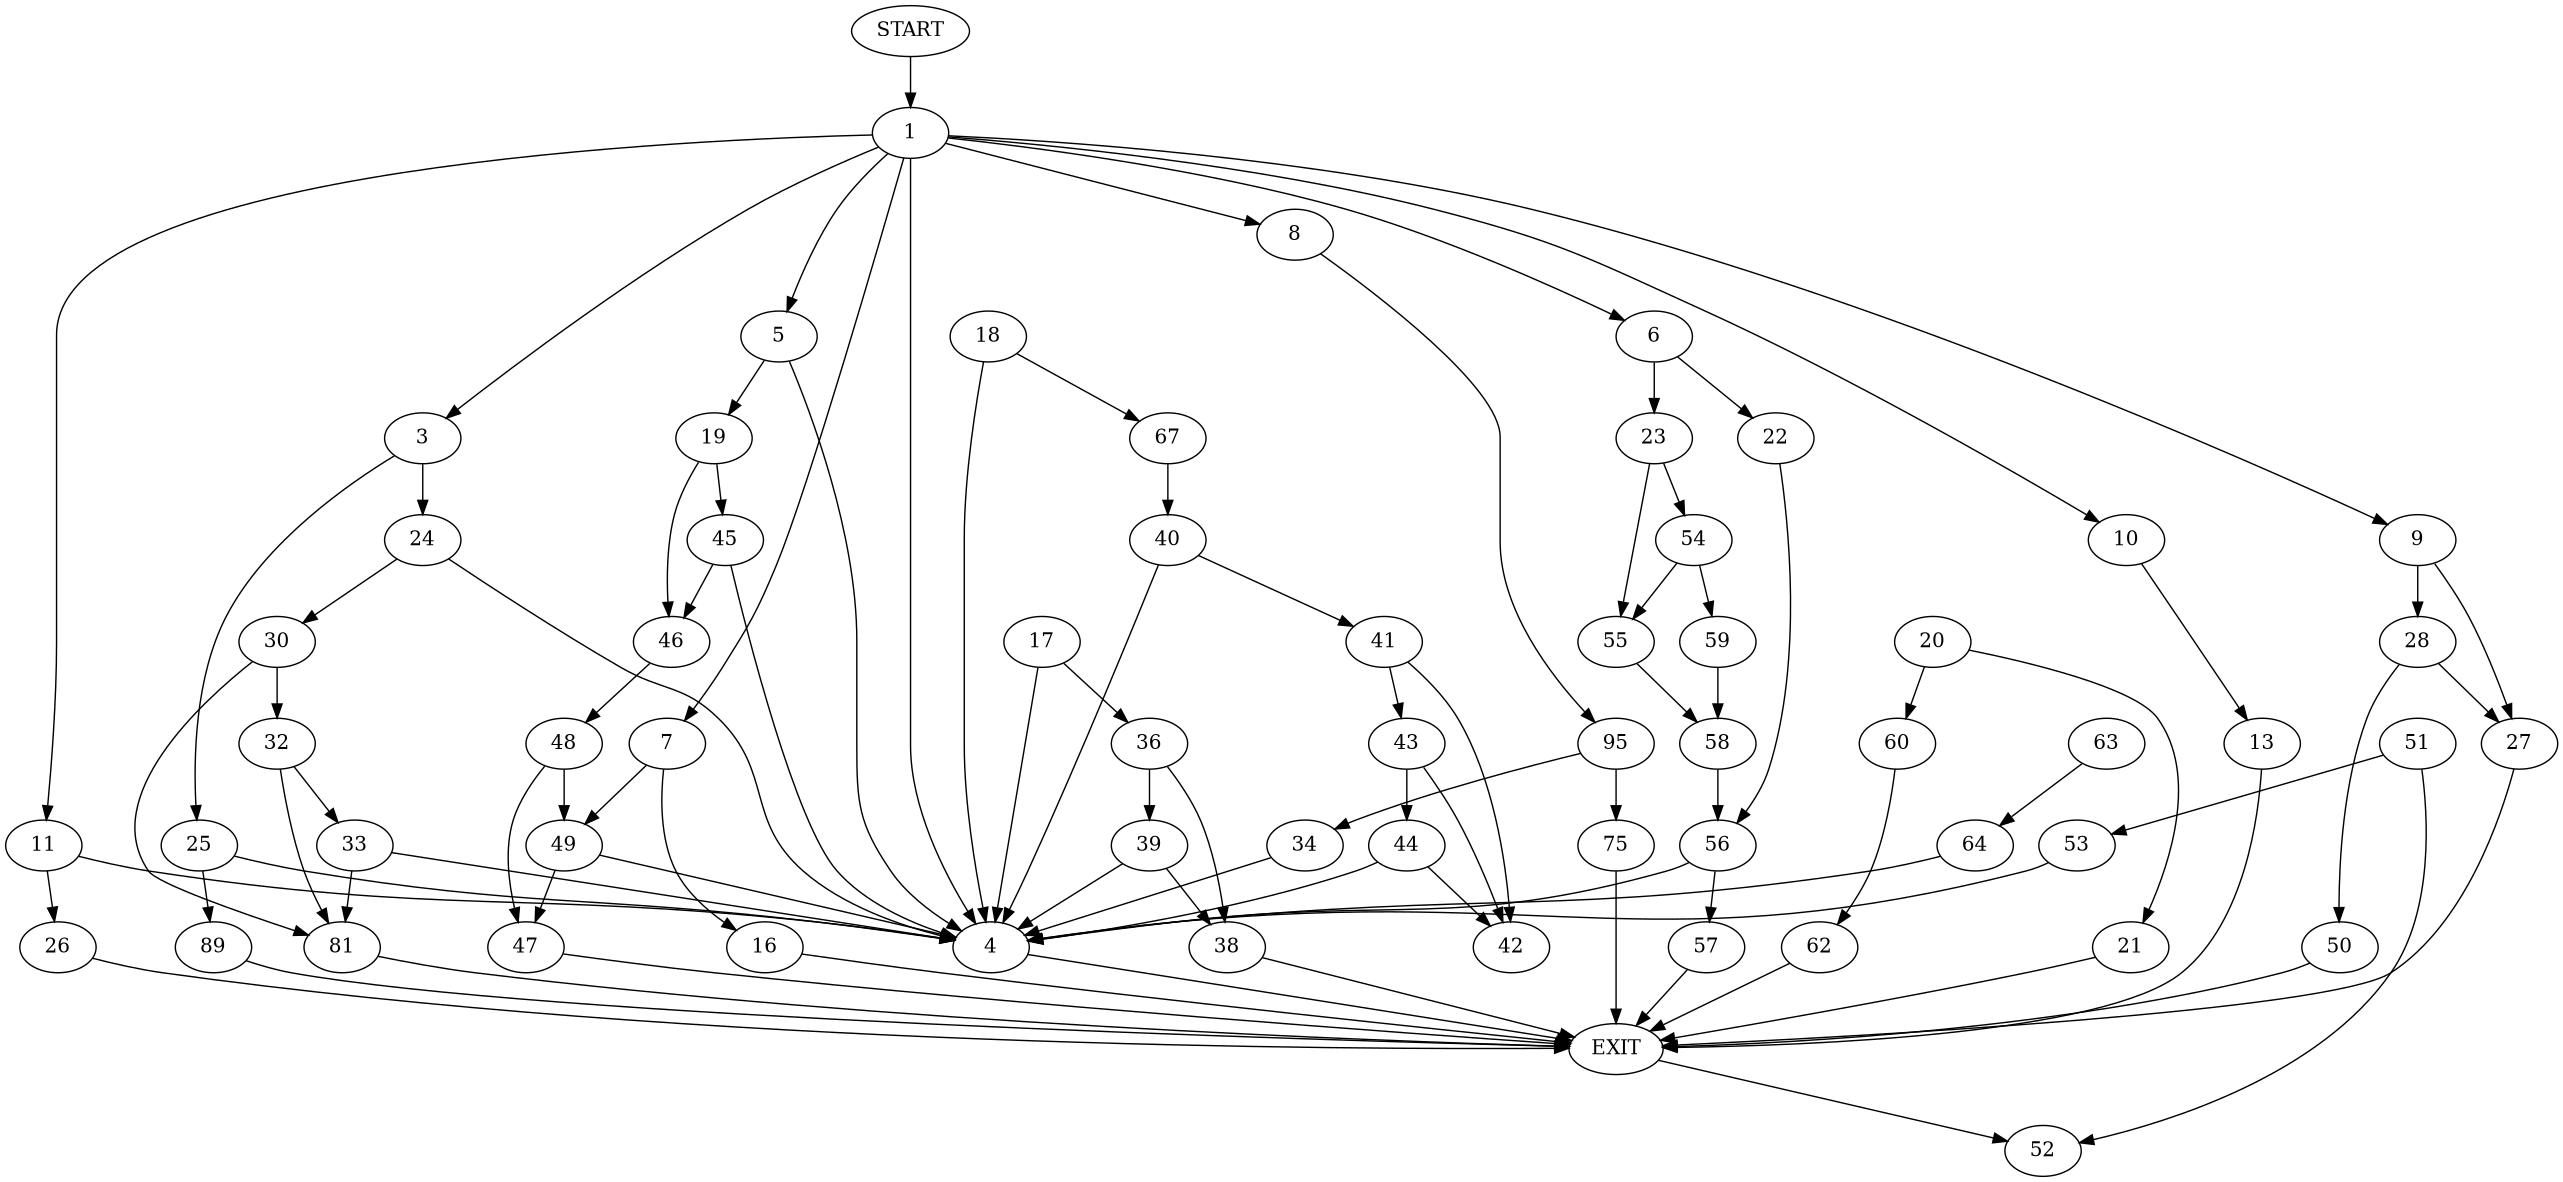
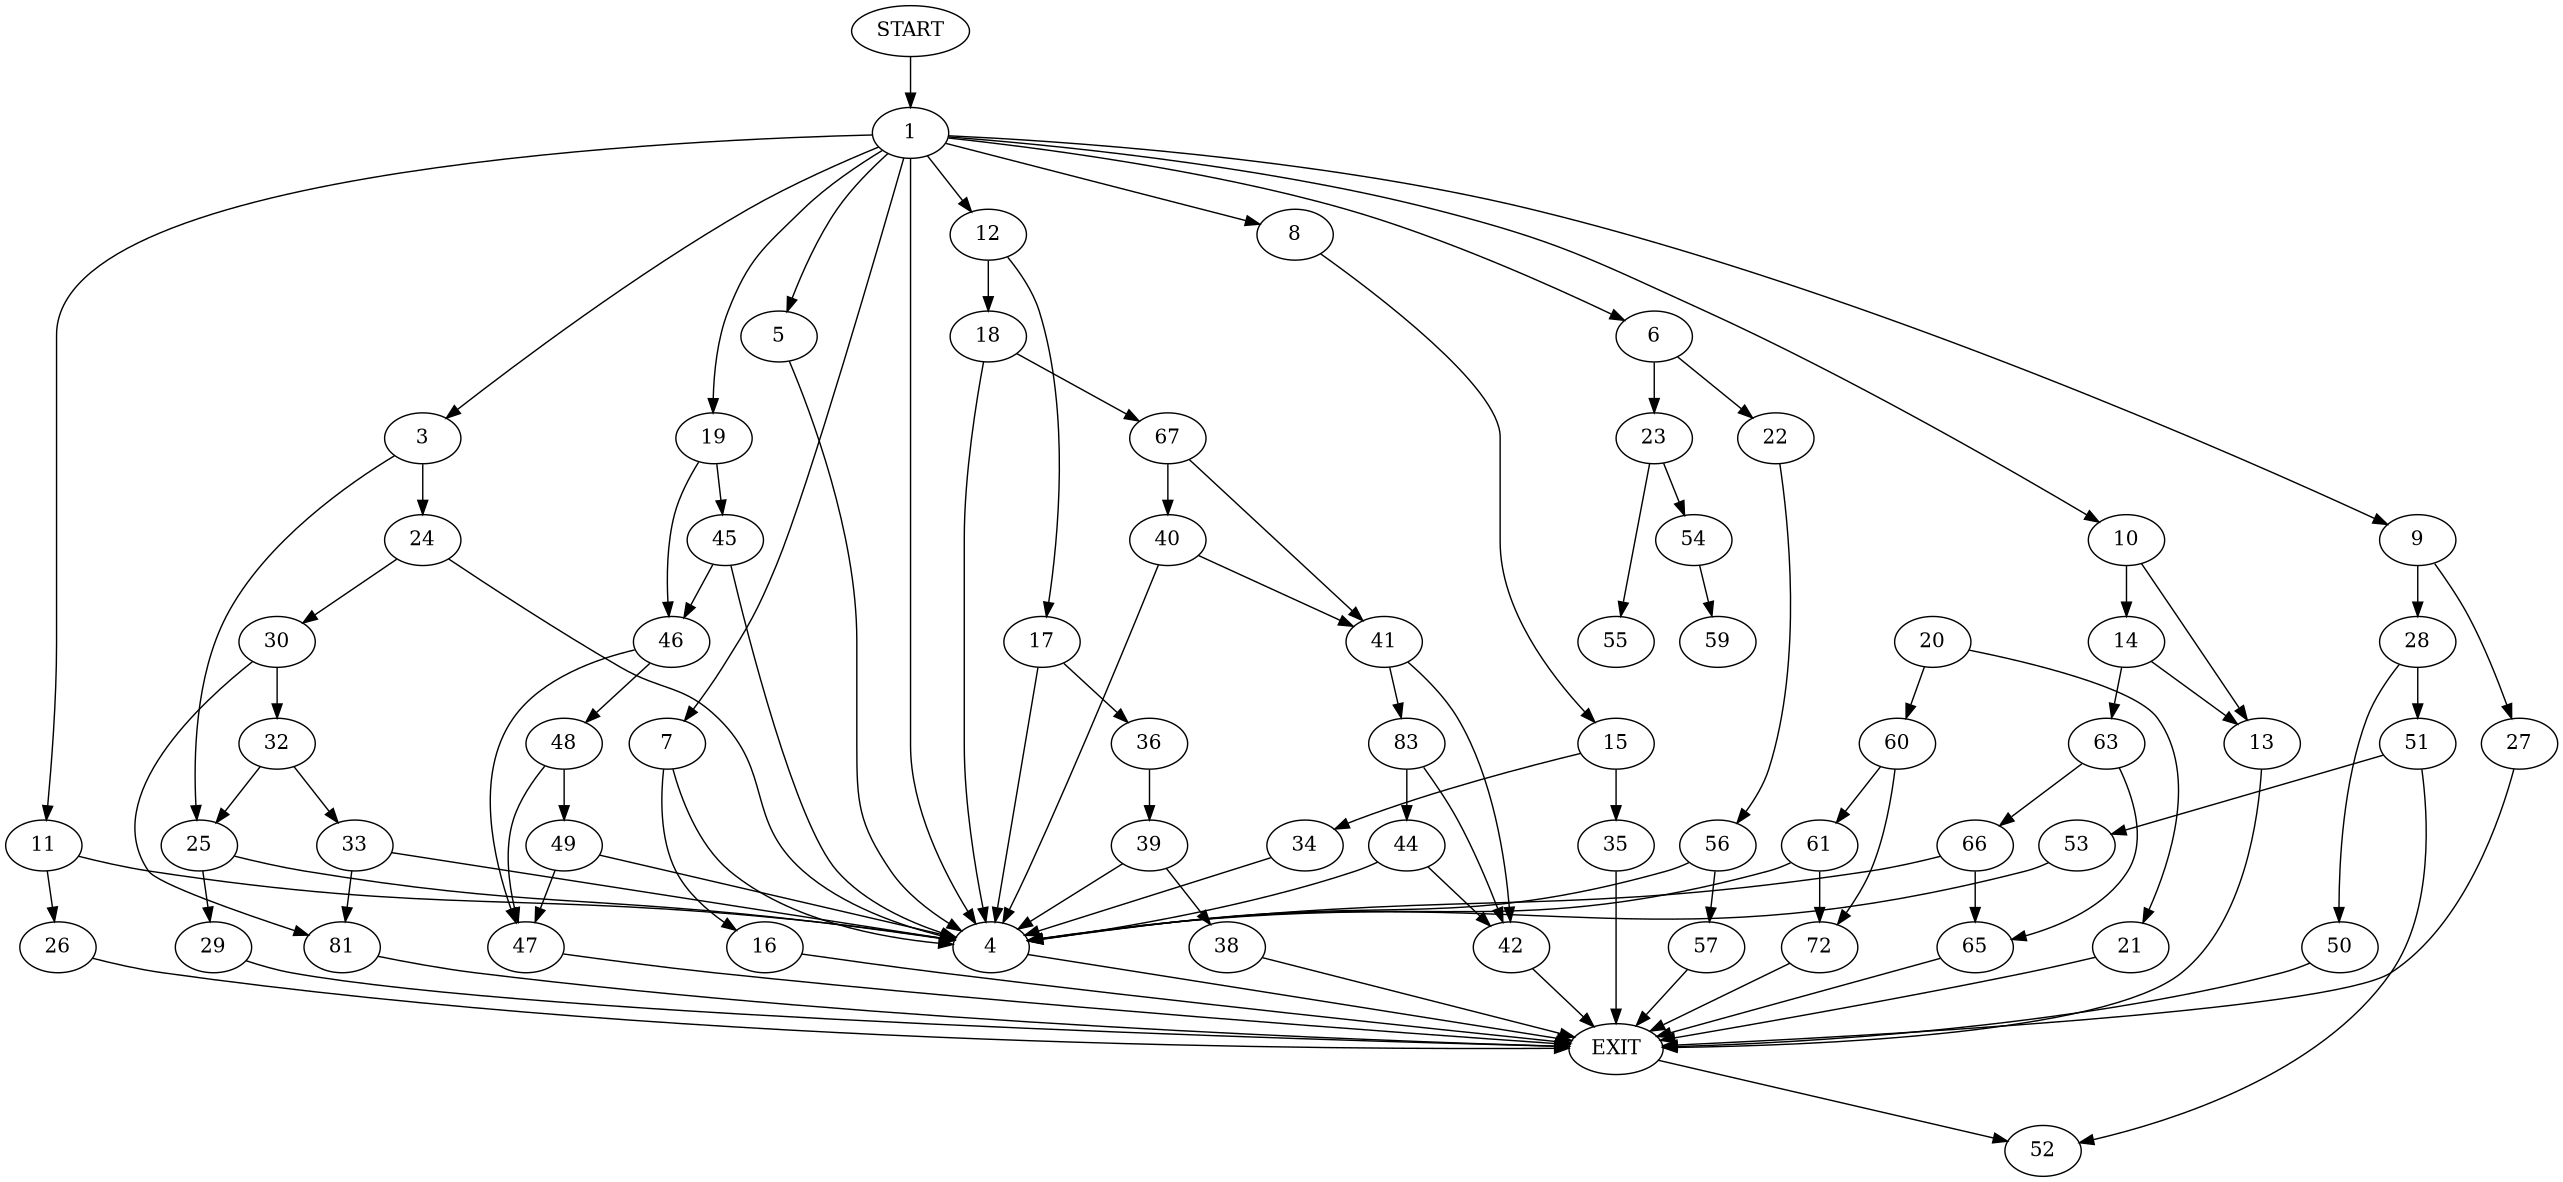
  digraph {
    n1 [label=START]
    1
    3
    4
    5
    6
    7
    8
    9
    10
    11
+   12
    n13 [label=EXIT]
    52
    24
    25
    19
    22
    23
    16
-   15 [label=95]
+   15
    27
    28
    13
+   14
    26
    17
    18
    20
    21
    60
    30
-   29 [label=89]
+   29
    45
    46
    56
    54
    55
    34
-   35 [label=75]
+   35
    50
    51
    63
    36
    n45 [label=67]
-   64
+   64 [label=66]
+   65
    38
    39
    40
    41
    47
    48
-   62
+   61
+   62 [label=72]
    57
    59
-   58
    n59 [label=81]
    32
    53
    33
    42
-   43
+   43 [label=83]
    44
    49
    n1 -> 1
    1 -> 3
    1 -> 4
    1 -> 5
    1 -> 6
    1 -> 7
    1 -> 8
    1 -> 9
    1 -> 10
    1 -> 11
+   1 -> 12
    3 -> 24
    3 -> 25
    4 -> n13
    5 -> 4
-   5 -> 19
+   1 -> 19
    6 -> 22
    6 -> 23
-   7 -> 49
+   7 -> 4
    7 -> 16
    8 -> 15
    9 -> 27
    9 -> 28
    10 -> 13
+   10 -> 14
    11 -> 4
    11 -> 26
+   12 -> 17
+   12 -> 18
    n13 -> 52
    24 -> 4
    24 -> 30
    25 -> 4
    25 -> 29
    19 -> 45
    19 -> 46
    22 -> 56
    23 -> 54
    23 -> 55
    16 -> n13
    15 -> 34
    15 -> 35
    27 -> n13
    28 -> 50
-   28 -> 27
+   28 -> 51
    13 -> n13
+   14 -> 13
+   14 -> 63
    26 -> n13
    17 -> 4
    17 -> 36
    18 -> 4
    18 -> n45
    20 -> 21
    20 -> 60
    21 -> n13
+   60 -> 61
    60 -> 62
    30 -> n59
    30 -> 32
    29 -> n13
    45 -> 4
    45 -> 46
+   46 -> 47
    46 -> 48
    56 -> 4
    56 -> 57
-   54 -> 55
    54 -> 59
-   55 -> 58
    34 -> 4
    35 -> n13
    50 -> n13
    51 -> 52
    51 -> 53
    63 -> 64
-   36 -> 38
+   63 -> 65
    36 -> 39
    n45 -> 40
+   n45 -> 41
    64 -> 4
+   64 -> 65
+   65 -> n13
    38 -> n13
    39 -> 4
    39 -> 38
    40 -> 4
    40 -> 41
    41 -> 42
    41 -> 43
    47 -> n13
    48 -> 47
    48 -> 49
+   61 -> 4
+   61 -> 62
    62 -> n13
    57 -> n13
-   59 -> 58
-   58 -> 56
    n59 -> n13
-   32 -> n59
+   32 -> 25
    32 -> 33
    53 -> 4
    33 -> 4
    33 -> n59
+   42 -> n13
    43 -> 42
    43 -> 44
    44 -> 4
    44 -> 42
    49 -> 4
    49 -> 47
  }
